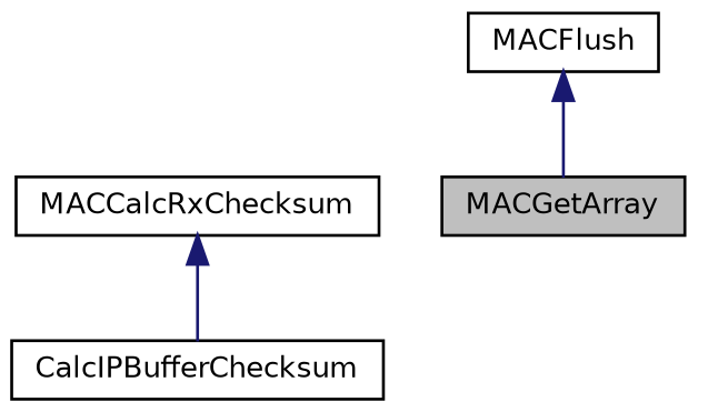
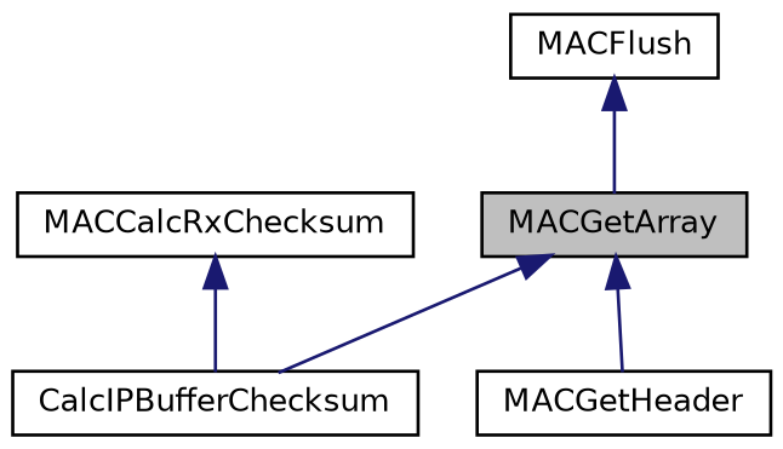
  digraph {
    rankdir=TB
    node [color=black fillcolor=white fontname=Helvetica fontsize=10 shape=record style=filled]
    edge [color=midnightblue dir=back fontname=Helvetica fontsize=10 labelfontname=Helvetica labelfontsize=10 style=solid]
    n1 [fillcolor=grey75 fontcolor=black height=0.2 label=MACGetArray width=0.4]
+   n2 [height=0.2 label=MACGetHeader width=0.4]
    n3 [height=0.2 label=CalcIPBufferChecksum width=0.4]
    n4 [height=0.2 label=MACFlush width=0.4]
    n5 [height=0.2 label=MACCalcRxChecksum width=0.4]
+   n1 -> n2
+   n1 -> n3
    n4 -> n1
    n5 -> n3
  }
